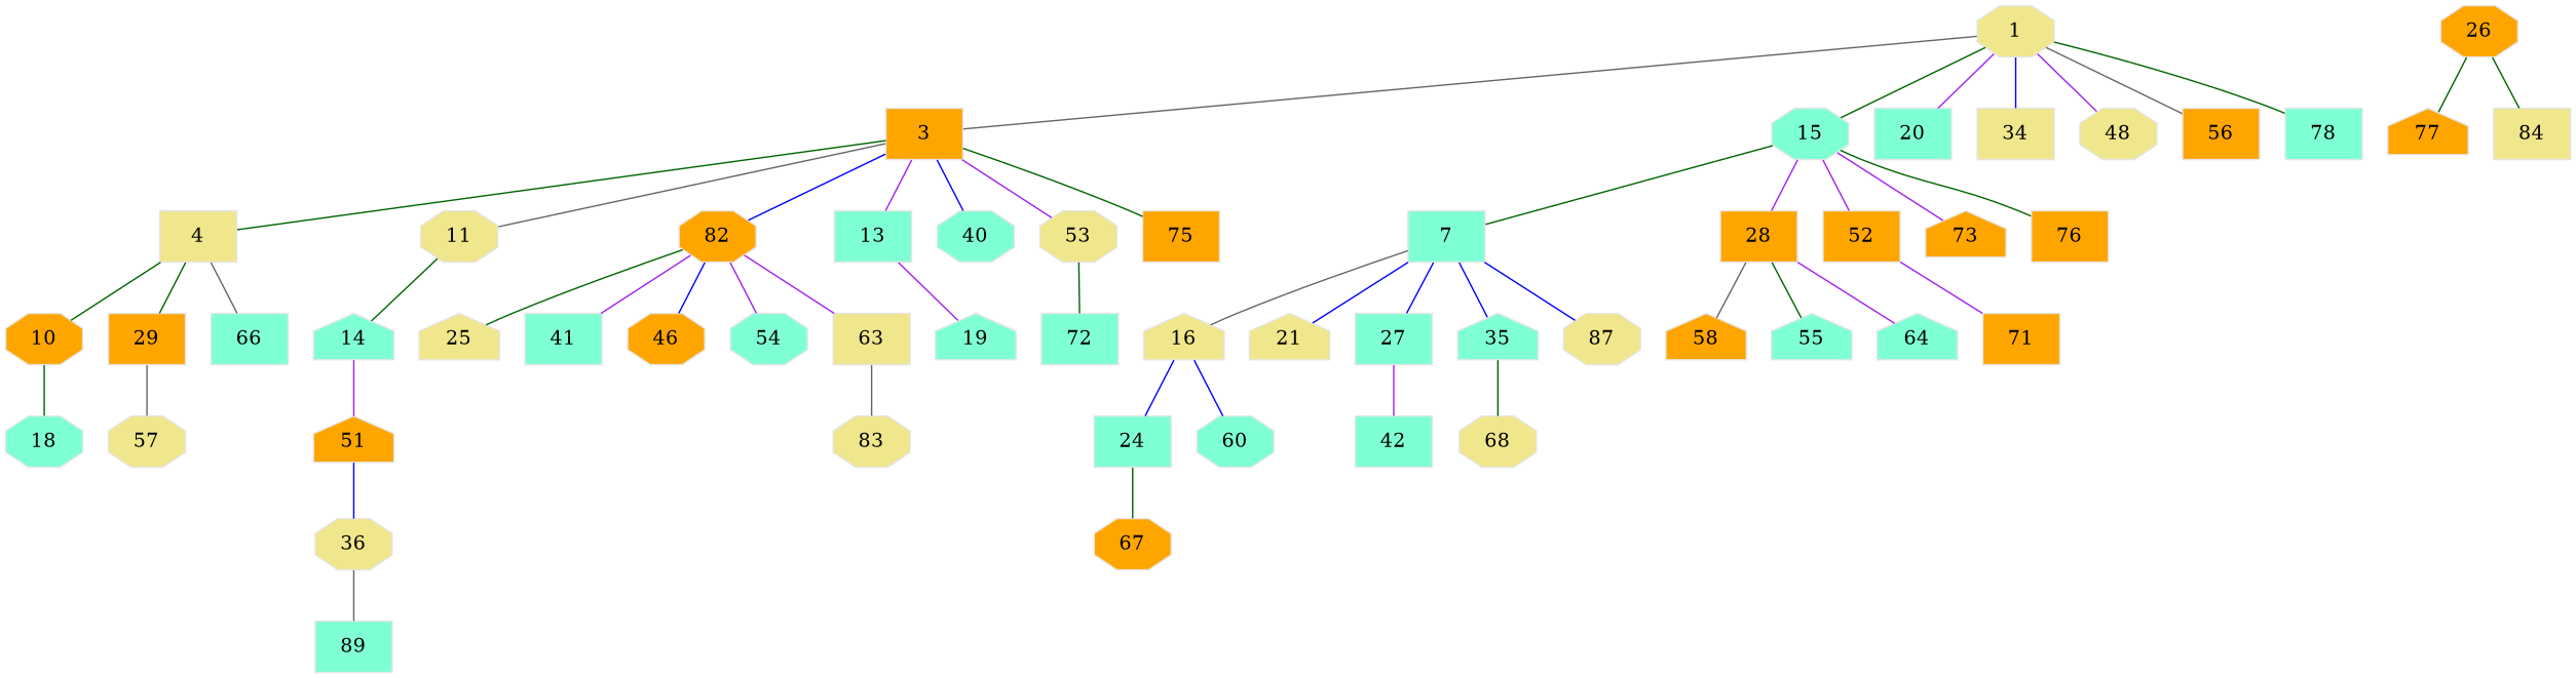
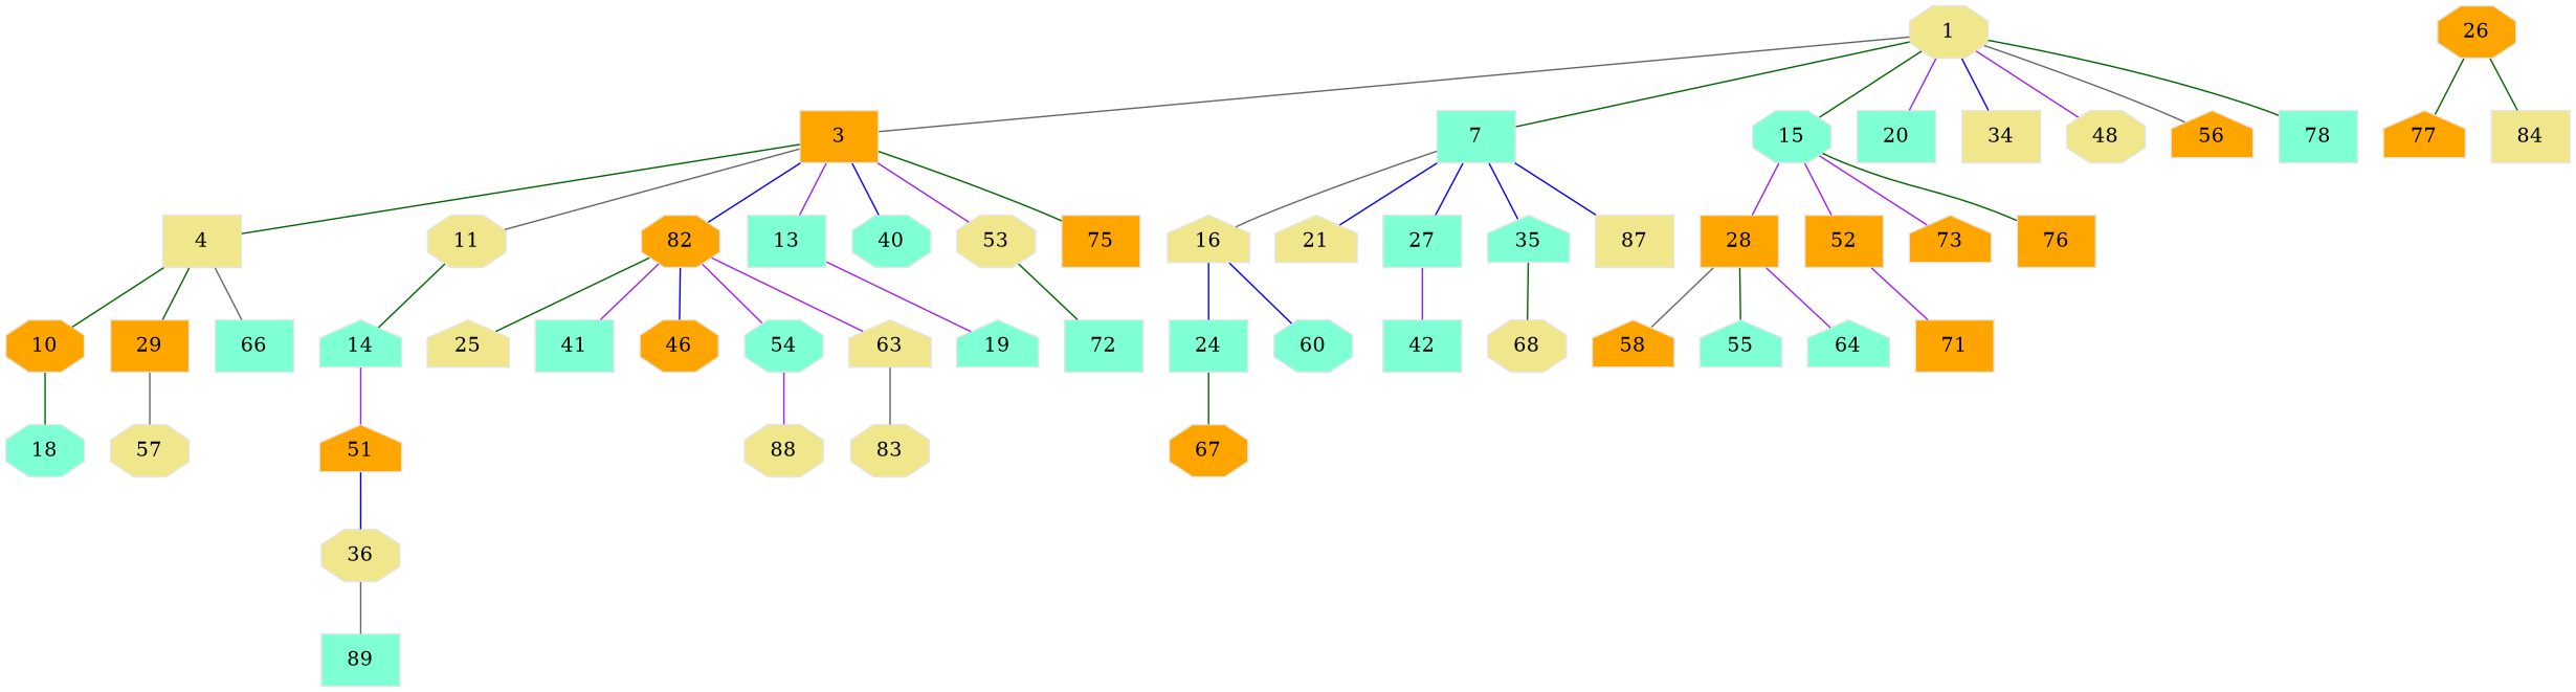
  graph {
    node [color=gray90 fillcolor=aquamarine shape=box style=filled]
    edge [color=darkgreen]
    1 [fillcolor=khaki shape=octagon super="+2"]
    3 [fillcolor=orange super="+5"]
    7 [super="+8+9"]
    15 [shape=octagon super="+22+32"]
    20
    34 [fillcolor=khaki super="+50"]
    48 [fillcolor=khaki shape=octagon]
-   56 [fillcolor=orange super="+62"]
+   56 [fillcolor=orange shape=house super="+62"]
    78
    4 [fillcolor=khaki super="+47"]
    11 [fillcolor=khaki shape=octagon]
    n12 [fillcolor=orange label=82 shape=octagon super="+17"]
    13 [super="+86+43"]
    40 [shape=octagon]
    53 [fillcolor=khaki shape=octagon]
    75 [fillcolor=orange]
    16 [fillcolor=khaki shape=house super="+69+45"]
    21 [fillcolor=khaki shape=house super="+74+59"]
    27
    35 [shape=house super="+37"]
-   87 [fillcolor=khaki shape=octagon]
+   87 [fillcolor=khaki]
    28 [fillcolor=orange super="+30"]
    52 [fillcolor=orange]
    73 [fillcolor=orange shape=house]
    76 [fillcolor=orange super="+82"]
    10 [fillcolor=orange shape=octagon]
    29 [fillcolor=orange]
    66
    14 [shape=house]
    25 [fillcolor=khaki shape=house]
    41
    46 [fillcolor=orange shape=octagon super="+49"]
    54 [shape=octagon super="+85"]
-   63 [fillcolor=khaki]
+   63 [fillcolor=khaki shape=house]
    19 [shape=house]
    72
    18 [shape=octagon]
    57 [fillcolor=khaki shape=octagon]
    24
    60 [shape=octagon]
    26 [fillcolor=orange shape=octagon super="+93+33"]
    77 [fillcolor=orange shape=house]
    84 [fillcolor=khaki]
    42
    68 [fillcolor=khaki shape=octagon]
    51 [fillcolor=orange shape=house super="+70"]
    36 [fillcolor=khaki shape=octagon super="+58"]
    89
+   88 [fillcolor=khaki shape=octagon]
    83 [fillcolor=khaki shape=octagon]
    n51 [fillcolor=orange label=58 shape=house super="+65"]
    55 [shape=house]
    64 [shape=house super="+91"]
    71 [fillcolor=orange]
    67 [fillcolor=orange shape=octagon]
    1 -- 3 [color=gray40]
-   15 -- 7
+   1 -- 7
    1 -- 15
    1 -- 20 [color=purple]
    1 -- 34 [color=blue]
    1 -- 48 [color=purple]
    1 -- 56 [color=gray40]
    1 -- 78
    3 -- 4
    3 -- 11 [color=gray40]
    3 -- n12 [color=blue]
    3 -- 13 [color=purple]
    3 -- 40 [color=blue]
    3 -- 53 [color=purple]
    3 -- 75
    7 -- 16 [color=gray40]
    7 -- 21 [color=blue]
    7 -- 27 [color=blue]
    7 -- 35 [color=blue]
    7 -- 87 [color=blue]
    15 -- 28 [color=purple]
    15 -- 52 [color=purple]
    15 -- 73 [color=purple]
    15 -- 76
    4 -- 10
    4 -- 29
    4 -- 66 [color=gray40]
    11 -- 14
    n12 -- 25
    n12 -- 41 [color=purple]
    n12 -- 46 [color=blue]
    n12 -- 54 [color=purple]
    n12 -- 63 [color=purple]
    13 -- 19 [color=purple]
    53 -- 72
    16 -- 24 [color=blue]
    16 -- 60 [color=blue]
    27 -- 42 [color=purple]
    35 -- 68
    28 -- n51 [color=gray40]
    28 -- 55
    28 -- 64 [color=purple]
    52 -- 71 [color=purple]
    10 -- 18
    29 -- 57 [color=gray40]
    14 -- 51 [color=purple]
+   54 -- 88 [color=purple]
    63 -- 83 [color=gray40]
    24 -- 67
    26 -- 77
    26 -- 84
    51 -- 36 [color=blue]
    36 -- 89 [color=gray40]
  }
